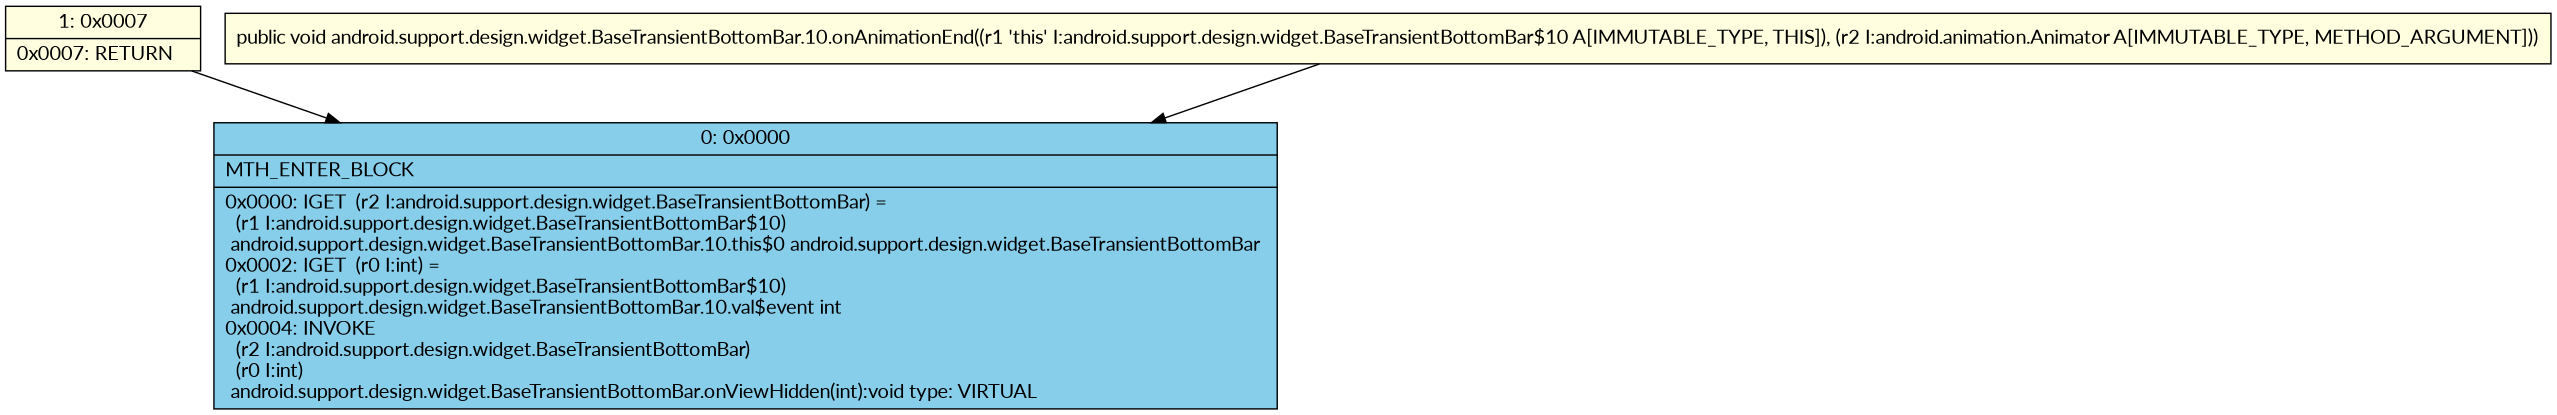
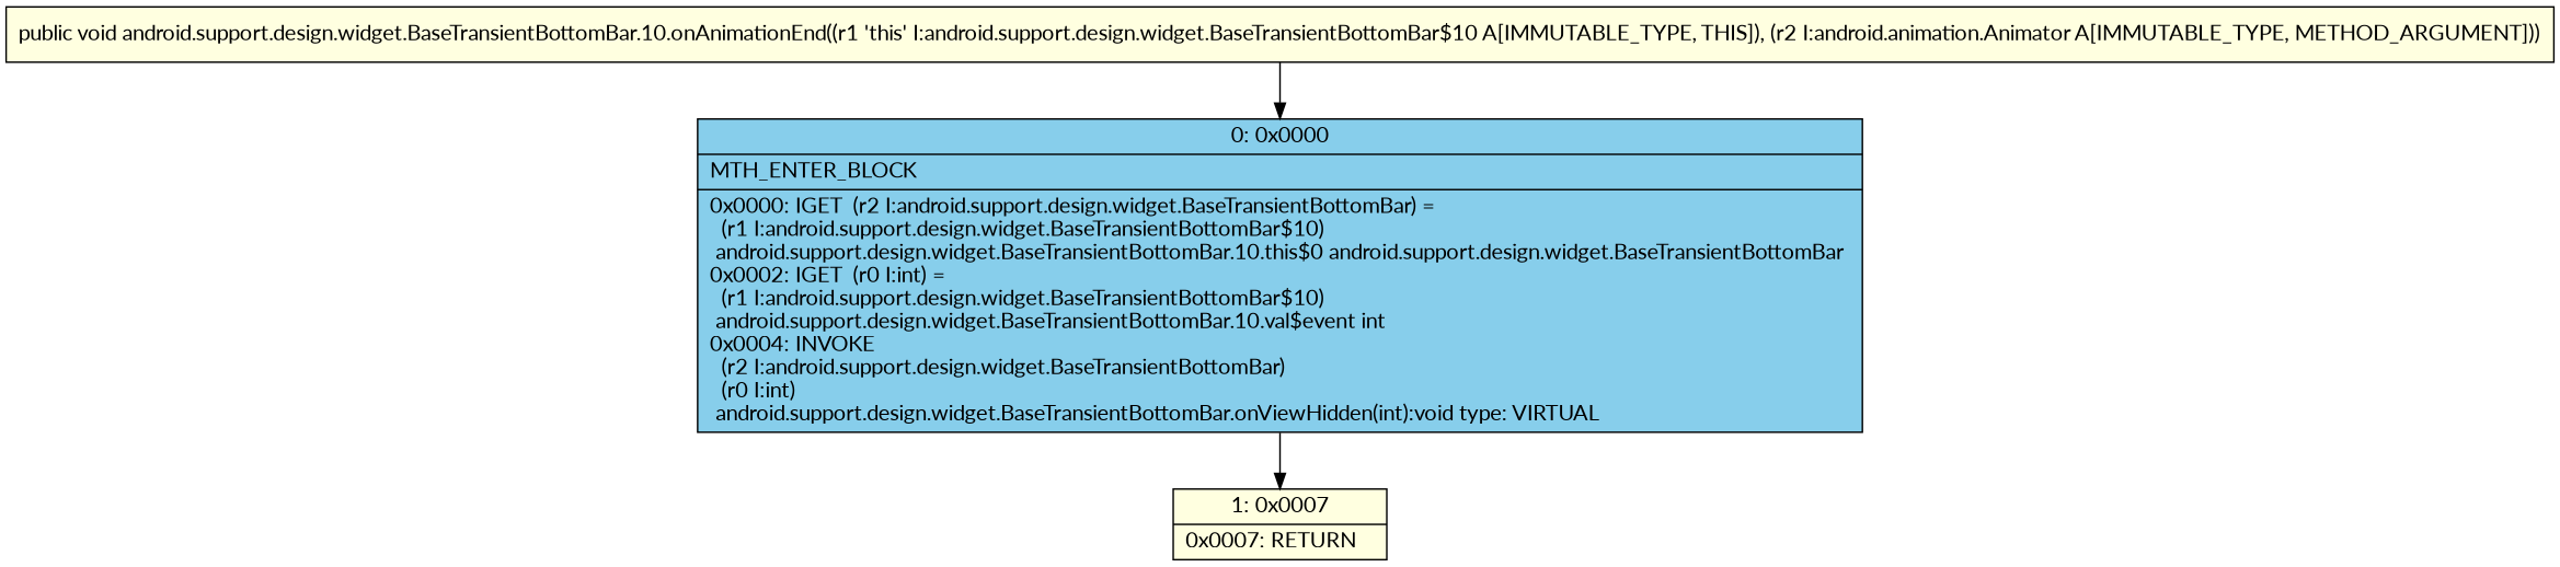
  digraph {
    fontname=Lato
    node [shape=record style=filled fillcolor=lightyellow fontname=Lato]
    edge [fontname=Lato]
    n1 [label="{0\:\ 0x0000|MTH_ENTER_BLOCK\l|0x0000: IGET  (r2 I:android.support.design.widget.BaseTransientBottomBar) = \l  (r1 I:android.support.design.widget.BaseTransientBottomBar$10)\l android.support.design.widget.BaseTransientBottomBar.10.this$0 android.support.design.widget.BaseTransientBottomBar \l0x0002: IGET  (r0 I:int) = \l  (r1 I:android.support.design.widget.BaseTransientBottomBar$10)\l android.support.design.widget.BaseTransientBottomBar.10.val$event int \l0x0004: INVOKE  \l  (r2 I:android.support.design.widget.BaseTransientBottomBar)\l  (r0 I:int)\l android.support.design.widget.BaseTransientBottomBar.onViewHidden(int):void type: VIRTUAL \l}" fillcolor=skyblue]
    n2 [label="{1\:\ 0x0007|0x0007: RETURN   \l}"]
    n3 [label="{public void android.support.design.widget.BaseTransientBottomBar.10.onAnimationEnd((r1 'this' I:android.support.design.widget.BaseTransientBottomBar$10 A[IMMUTABLE_TYPE, THIS]), (r2 I:android.animation.Animator A[IMMUTABLE_TYPE, METHOD_ARGUMENT])) }"]
-   n2 -> n1
+   n1 -> n2
    n3 -> n1
  }
